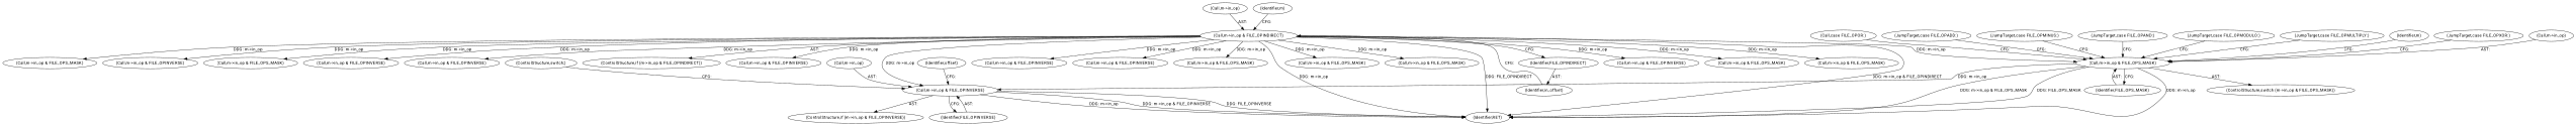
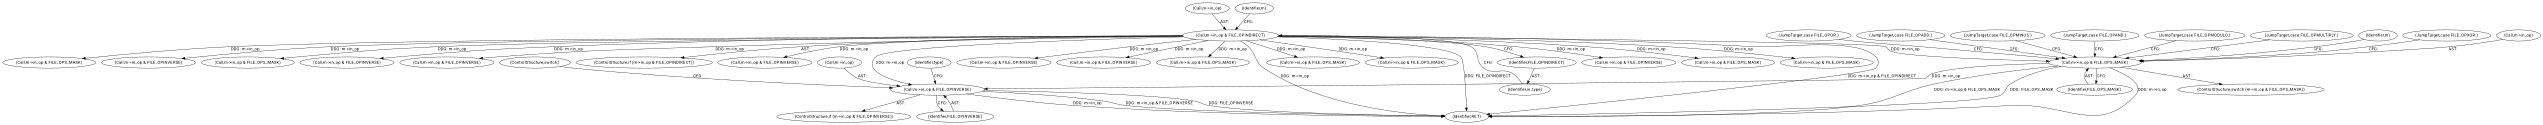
  digraph {
    fontname=Roboto
    node [fontname=Roboto]
    edge [fontname=Roboto]
    n1 [label="(Call,m->in_op & FILE_OPS_MASK)"]
    n2 [label="(Call,m->in_op & FILE_OPINVERSE)"]
    n3 [label="(Identifier,RET)"]
    n4 [label="(Identifier,FILE_OPS_MASK)"]
    n5 [label="(ControlStructure,switch (m->in_op & FILE_OPS_MASK))"]
    n6 [label="(ControlStructure,if (m->in_op & FILE_OPINVERSE))"]
    n7 [label="(Identifier,FILE_OPINVERSE)"]
    n8 [label="(Call,m->in_op & FILE_OPINDIRECT)"]
    n9 [label="(Call,m->in_op & FILE_OPS_MASK)"]
    n10 [label="(Call,m->in_op & FILE_OPINVERSE)"]
    n11 [label="(Call,m->in_op & FILE_OPS_MASK)"]
    n12 [label="(Call,m->in_op & FILE_OPINVERSE)"]
    n13 [label="(Call,m->in_op & FILE_OPINVERSE)"]
    n14 [label="(ControlStructure,if (m->in_op & FILE_OPINDIRECT))"]
    n15 [label="(Call,m->in_op & FILE_OPINVERSE)"]
    n16 [label="(Identifier,FILE_OPINDIRECT)"]
    n17 [label="(Call,m->in_op & FILE_OPINVERSE)"]
    n18 [label="(Call,m->in_op & FILE_OPINVERSE)"]
    n19 [label="(Call,m->in_op & FILE_OPS_MASK)"]
    n20 [label="(Call,m->in_op & FILE_OPS_MASK)"]
    n21 [label="(Call,m->in_op & FILE_OPS_MASK)"]
    n22 [label="(Call,m->in_op & FILE_OPINVERSE)"]
    n23 [label="(Call,m->in_op & FILE_OPS_MASK)"]
    n24 [label="(Call,m->in_op & FILE_OPS_MASK)"]
-   n25 [label="(Identifier,in_offset)"]
+   n25 [label="(Identifier,in_type)"]
    n26 [label="(Call,m->in_op)"]
    n27 [label="(Call,m->in_op)"]
-   n28 [label="(Call,case FILE_OPOR:)"]
+   n28 [label="(JumpTarget,case FILE_OPOR:)"]
    n29 [label="(Call,m->in_op)"]
    n30 [label="(JumpTarget,case FILE_OPADD:)"]
    n31 [label="(JumpTarget,case FILE_OPMINUS:)"]
-   n32 [label="(Identifier,offset)"]
+   n32 [label="(Identifier,type)"]
    n33 [label="(Identifier,m)"]
    n34 [label="(JumpTarget,case FILE_OPAND:)"]
    n35 [label="(JumpTarget,case FILE_OPMODULO:)"]
    n36 [label="(ControlStructure,switch;)"]
    n37 [label="(JumpTarget,case FILE_OPMULTIPLY:)"]
    n38 [label="(Identifier,m)"]
    n39 [label="(JumpTarget,case FILE_OPXOR:)"]
    n1 -> n2 [label="DDG: m->in_op"]
    n1 -> n3 [label="DDG: m->in_op"]
    n1 -> n3 [label="DDG: m->in_op & FILE_OPS_MASK"]
    n1 -> n3 [label="DDG: FILE_OPS_MASK"]
    n1 -> n4 [label="CFG: "]
    n1 -> n5 [label="AST: "]
    n2 -> n3 [label="DDG: m->in_op"]
    n2 -> n3 [label="DDG: m->in_op & FILE_OPINVERSE"]
    n2 -> n3 [label="DDG: FILE_OPINVERSE"]
    n2 -> n6 [label="AST: "]
    n2 -> n7 [label="CFG: "]
    n4 -> n1 [label="AST: "]
    n7 -> n2 [label="AST: "]
    n8 -> n1 [label="DDG: m->in_op"]
    n8 -> n2 [label="DDG: m->in_op"]
    n8 -> n3 [label="DDG: FILE_OPINDIRECT"]
    n8 -> n3 [label="DDG: m->in_op & FILE_OPINDIRECT"]
    n8 -> n3 [label="DDG: m->in_op"]
    n8 -> n9 [label="DDG: m->in_op"]
    n8 -> n10 [label="DDG: m->in_op"]
    n8 -> n11 [label="DDG: m->in_op"]
    n8 -> n12 [label="DDG: m->in_op"]
    n8 -> n13 [label="DDG: m->in_op"]
    n8 -> n14 [label="AST: "]
    n8 -> n15 [label="DDG: m->in_op"]
    n8 -> n16 [label="CFG: "]
    n8 -> n17 [label="DDG: m->in_op"]
    n8 -> n18 [label="DDG: m->in_op"]
    n8 -> n19 [label="DDG: m->in_op"]
    n8 -> n20 [label="DDG: m->in_op"]
    n8 -> n21 [label="DDG: m->in_op"]
    n8 -> n22 [label="DDG: m->in_op"]
    n8 -> n23 [label="DDG: m->in_op"]
    n8 -> n24 [label="DDG: m->in_op"]
    n16 -> n25 [label="AST: "]
    n25 -> n8 [label="CFG: "]
    n26 -> n1 [label="AST: "]
    n27 -> n8 [label="AST: "]
    n28 -> n1 [label="CFG: "]
    n29 -> n2 [label="AST: "]
    n30 -> n1 [label="CFG: "]
    n31 -> n1 [label="CFG: "]
    n32 -> n2 [label="CFG: "]
    n33 -> n8 [label="CFG: "]
    n34 -> n1 [label="CFG: "]
    n35 -> n1 [label="CFG: "]
    n36 -> n2 [label="CFG: "]
    n37 -> n1 [label="CFG: "]
    n38 -> n1 [label="CFG: "]
    n39 -> n1 [label="CFG: "]
  }
